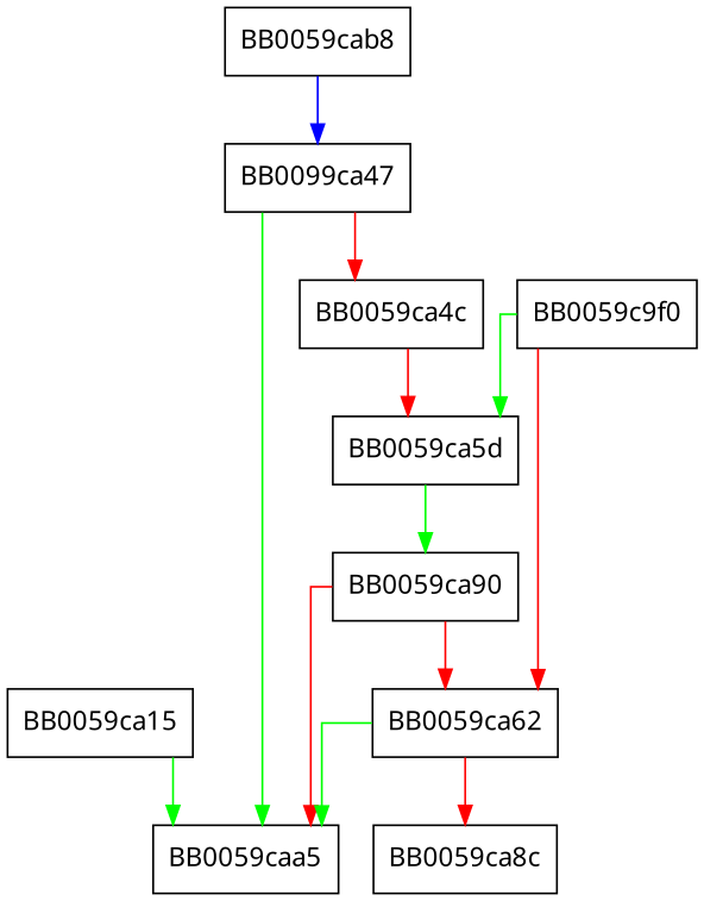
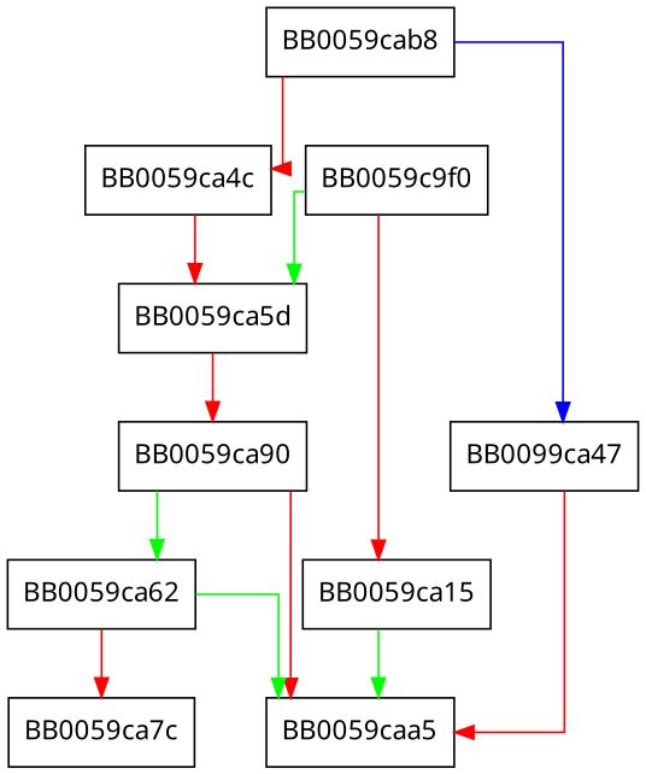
  digraph {
    fontname="Noto Sans"
    splines=ortho
    node [fontname="Noto Sans" shape=box]
    edge [color=green fontname="Noto Sans"]
    BB0059c9f0
    BB0059ca5d
    BB0059ca15
    BB0059ca90
    BB0059caa5
    BB0059ca62
-   BB0059ca7c [label=BB0059ca8c]
+   BB0059ca7c
    n8 [label=BB0099ca47]
    BB0059cab8
    BB0059ca4c
    BB0059c9f0 -> BB0059ca5d
-   BB0059c9f0 -> BB0059ca62 [color=red]
-   BB0059ca5d -> BB0059ca90
+   BB0059c9f0 -> BB0059ca15 [color=red]
+   BB0059ca5d -> BB0059ca90 [color=red]
    BB0059ca15 -> BB0059caa5
    BB0059ca90 -> BB0059caa5 [color=red]
-   BB0059ca90 -> BB0059ca62 [color=red]
+   BB0059ca90 -> BB0059ca62
    BB0059ca62 -> BB0059caa5
    BB0059ca62 -> BB0059ca7c [color=red]
-   n8 -> BB0059caa5
-   n8 -> BB0059ca4c [color=red]
+   n8 -> BB0059caa5 [color=red]
+   BB0059cab8 -> BB0059ca4c [color=red]
    BB0059cab8 -> n8 [color=blue]
    BB0059ca4c -> BB0059ca5d [color=red]
  }
